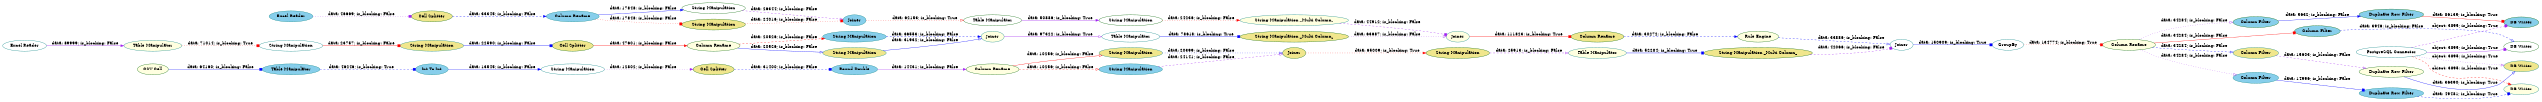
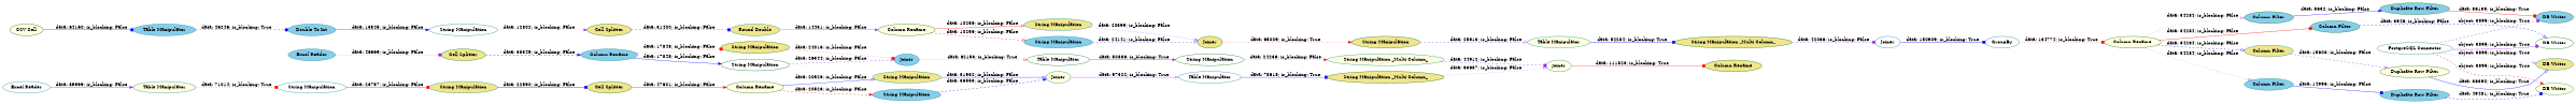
  digraph {
    fontname="DejaVu Serif"
    rankdir=LR
    node [color=teal fillcolor=khaki fontname="DejaVu Serif" style=filled]
    edge [arrowhead=box color=blue fontname="DejaVu Serif" style=solid]
    n1 [color=darkgreen label="String Manipulation _Multi Column_"]
    n2 [fillcolor=lightyellow label=Joiner]
    n3 [color=darkgreen label="Column Rename"]
    n4 [color=darkgreen fillcolor=lightyellow label="Column Rename"]
    n5 [color=darkgreen fillcolor=skyblue label="Column Filter"]
    n6 [label="Column Filter"]
    n7 [color=darkgreen fillcolor=skyblue label="Column Filter"]
    n8 [fillcolor=skyblue label="Column Filter"]
    n9 [color=darkgreen fillcolor=skyblue label="Duplicate Row Filter"]
    n10 [color=darkgreen fillcolor=lightyellow label="Duplicate Row Filter"]
    n11 [color=darkgreen fillcolor=white label="DB Writer"]
    n12 [fillcolor=skyblue label="Duplicate Row Filter"]
    n13 [color=darkgreen label="Cell Splitter"]
    n14 [color=darkgreen fillcolor=lightyellow label="Column Rename"]
    n15 [label="String Manipulation"]
    n16 [fillcolor=skyblue label="String Manipulation"]
    n17 [fillcolor=white label="Table Manipulator"]
    n18 [fillcolor=white label="Excel Reader"]
    n19 [fillcolor=lightyellow label="Table Manipulator"]
    n20 [fillcolor=white label="String Manipulation"]
    n21 [fillcolor=white label="String Manipulation"]
    n22 [color=darkgreen label="Cell Splitter"]
-   n23 [fillcolor=skyblue label="Round Double"]
+   n23 [label="Round Double"]
    n24 [color=darkgreen fillcolor=skyblue label="DB Writer"]
    n25 [label="DB Writer"]
    n26 [fillcolor=skyblue label="Column Rename"]
    n27 [color=darkgreen label="String Manipulation"]
    n28 [color=darkgreen fillcolor=white label="String Manipulation"]
    n29 [fillcolor=skyblue label=Joiner]
-   n30 [color=darkgreen fillcolor=lightyellow label="Rule Engine"]
    n31 [fillcolor=white label=Joiner]
    n32 [color=darkgreen fillcolor=lightyellow label="CSV Cell"]
    n33 [fillcolor=skyblue label="Table Manipulator"]
-   n34 [fillcolor=skyblue label="Int To Int"]
+   n34 [fillcolor=skyblue label="Double To Int"]
    n35 [fillcolor=lightyellow label="DB Writer"]
    n36 [color=darkgreen fillcolor=lightyellow label="Column Rename"]
    n37 [label="String Manipulation"]
    n38 [fillcolor=skyblue label="String Manipulation"]
    n39 [color=darkgreen label=Joiner]
    n40 [fillcolor=lightyellow label=Joiner]
    n41 [color=darkgreen label="Cell Splitter"]
    n42 [fillcolor=white label=GroupBy]
    n43 [color=darkgreen label="String Manipulation"]
    n44 [color=darkgreen fillcolor=white label="Table Manipulator"]
    n45 [fillcolor=skyblue label="Excel Reader"]
    n46 [fillcolor=lightyellow label="String Manipulation _Multi Column_"]
    n47 [label="String Manipulation"]
    n48 [color=darkgreen fillcolor=white label="String Manipulation"]
    n49 [fillcolor=lightyellow label="Table Manipulator"]
    n50 [color=darkgreen label="String Manipulation _Multi Column_"]
    n51 [fillcolor=white label="PostgreSQL Connector"]
    n1 -> n2 [arrowhead=onormal color=purple label="data: 63687; is_blocking: False" style=dotted]
    n2 -> n3 [color=red label="data: 111823; is_blocking: True"]
-   n3 -> n30 [arrowhead=normal label="data: 30272; is_blocking: False" style=dashed]
    n4 -> n5 [arrowhead=onormal color=purple label="data: 34284; is_blocking: False" style=dotted]
    n4 -> n6 [arrowhead=onormal label="data: 34284; is_blocking: False" style=dashed]
    n4 -> n7 [color=red label="data: 34284; is_blocking: False"]
    n4 -> n8 [arrowhead=onormal color=purple label="data: 34284; is_blocking: False" style=dotted]
    n5 -> n9 [arrowhead=normal label="data: 5632; is_blocking: False"]
    n6 -> n10 [arrowhead=onormal color=purple label="data: 15603; is_blocking: False" style=dashed]
    n7 -> n11 [arrowhead=onormal label="data: 3946; is_blocking: False" style=dashed]
    n8 -> n12 [label="data: 14996; is_blocking: False"]
    n9 -> n24 [color=red label="data: 86135; is_blocking: True"]
    n10 -> n25 [arrowhead=onormal label="data: 36390; is_blocking: True"]
    n12 -> n35 [label="data: 49481; is_blocking: True" style=dashed]
    n13 -> n14 [arrowhead=normal color=red label="data: 47601; is_blocking: False"]
    n14 -> n15 [arrowhead=onormal label="data: 20526; is_blocking: False"]
    n14 -> n16 [arrowhead=normal color=red label="data: 20526; is_blocking: False" style=dashed]
    n15 -> n40 [arrowhead=onormal label="data: 31932; is_blocking: False"]
    n16 -> n40 [arrowhead=normal label="data: 36553; is_blocking: False" style=dashed]
    n17 -> n1 [label="data: 78618; is_blocking: True"]
    n18 -> n19 [arrowhead=normal color=purple label="data: 89999; is_blocking: False"]
    n19 -> n20 [color=red label="data: 71014; is_blocking: True" style=dotted]
    n20 -> n47 [color=red label="data: 23757; is_blocking: False"]
    n21 -> n22 [arrowhead=normal color=purple label="data: 12802; is_blocking: False" style=dotted]
    n22 -> n23 [label="data: 31400; is_blocking: False" style=dashed]
    n23 -> n36 [arrowhead=normal color=purple label="data: 14431; is_blocking: False"]
    n26 -> n27 [color=red label="data: 17848; is_blocking: False" style=dotted]
    n26 -> n28 [arrowhead=normal label="data: 17848; is_blocking: False"]
    n27 -> n29 [color=red label="data: 24016; is_blocking: False" style=dotted]
    n28 -> n29 [arrowhead=onormal color=purple label="data: 26344; is_blocking: False" style=dashed]
    n29 -> n44 [arrowhead=onormal color=red label="data: 62153; is_blocking: True" style=dotted]
-   n30 -> n31 [arrowhead=onormal label="data: 33886; is_blocking: False" style=dashed]
    n31 -> n42 [label="data: 150909; is_blocking: True"]
    n32 -> n33 [label="data: 64160; is_blocking: False"]
    n33 -> n34 [label="data: 46246; is_blocking: True" style=dashed]
    n34 -> n21 [arrowhead=normal label="data: 13545; is_blocking: False"]
    n36 -> n37 [arrowhead=onormal color=red label="data: 10256; is_blocking: False"]
    n36 -> n38 [arrowhead=onormal color=red label="data: 10256; is_blocking: False" style=dashed]
    n37 -> n39 [arrowhead=onormal label="data: 20399; is_blocking: False" style=dotted]
    n38 -> n39 [arrowhead=onormal color=purple label="data: 24141; is_blocking: False" style=dashed]
    n39 -> n43 [arrowhead=normal color=red label="data: 65009; is_blocking: True" style=dotted]
    n40 -> n17 [arrowhead=onormal color=purple label="data: 97322; is_blocking: True"]
    n41 -> n26 [arrowhead=normal label="data: 33345; is_blocking: False" style=dashed]
    n42 -> n4 [color=red label="data: 134774; is_blocking: True" style=dotted]
    n43 -> n49 [arrowhead=onormal color=purple label="data: 25913; is_blocking: False" style=dashed]
    n44 -> n48 [arrowhead=normal color=purple label="data: 50886; is_blocking: True"]
    n45 -> n41 [color=purple label="data: 46669; is_blocking: False" style=dotted]
    n46 -> n2 [color=purple label="data: 44912; is_blocking: False" style=dashed]
    n47 -> n13 [label="data: 22590; is_blocking: False"]
    n48 -> n46 [arrowhead=normal color=red label="data: 24236; is_blocking: False" style=dotted]
    n49 -> n50 [label="data: 52284; is_blocking: True"]
    n50 -> n31 [color=purple label="data: 42066; is_blocking: False" style=dashed]
    n51 -> n11 [color=purple label="object: 3895; is_blocking: True"]
    n51 -> n24 [color=purple label="object: 3895; is_blocking: True" style=dashed]
    n51 -> n25 [arrowhead=onormal color=purple label="object: 3895; is_blocking: True" style=dotted]
    n51 -> n35 [arrowhead=normal color=red label="object: 3895; is_blocking: True" style=dashed]
  }
